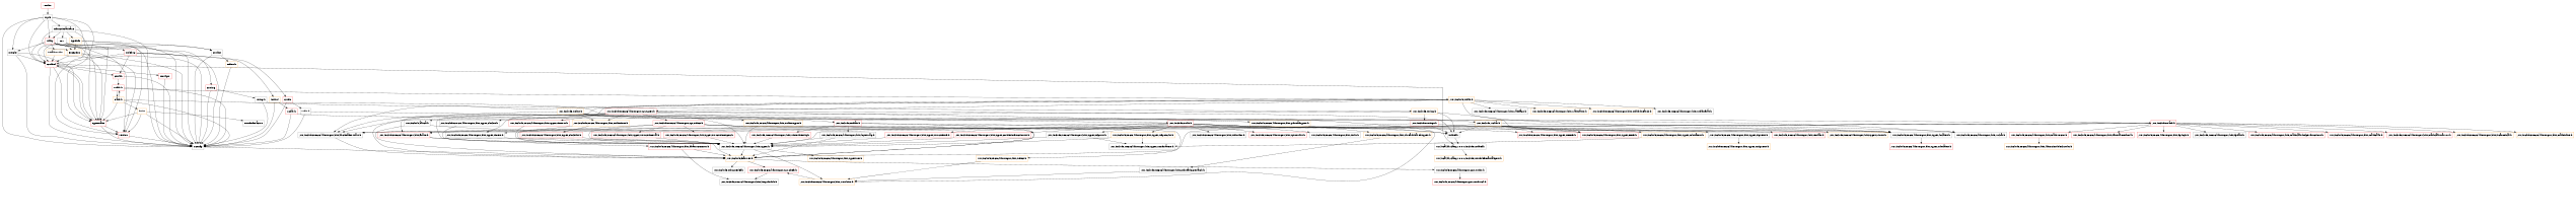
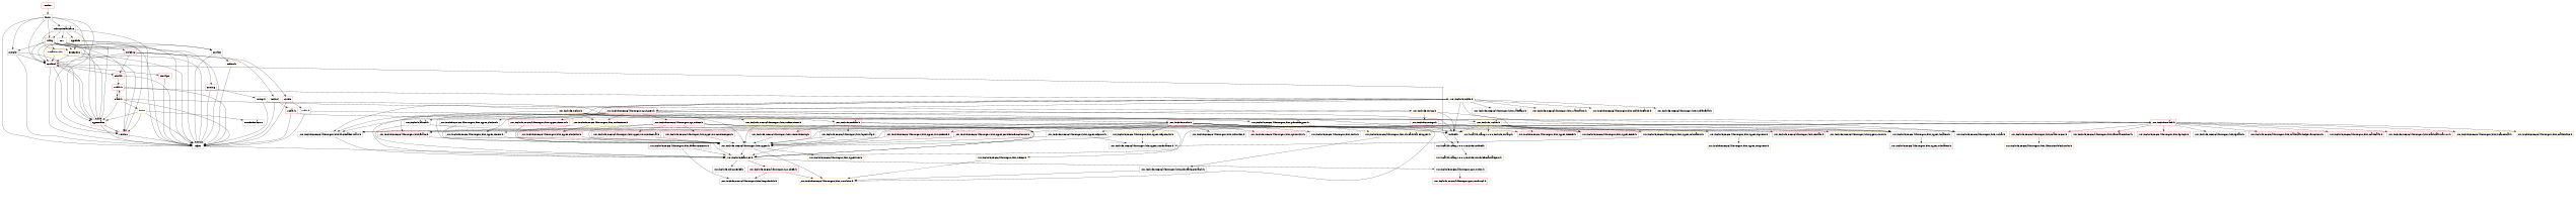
  digraph {
    node [color=red shape=box]
    n1 [label="\<stdin\>"]
-   n2 [color=gray40 label=tuple]
+   n2 [color=gray40 label=linux]
    n3 [color=gray40 label=__tuple]
    n4 [label=cstddef]
    n5 [label=version]
    n6 [label=type_traits]
    n7 [color=gray40 label=__functional_base]
-   n8 [color=gray40 label=__config]
+   n8 [color=gray40 label=__fpos]
    n9 [label=utility]
    n10 [color=gray40 label="/usr/local/lib/clang/10.0.0/include/stddef.h"]
    n11 [label=__nullptr]
    n12 [label=cstdlib]
    n13 [color=darkorange label=typeinfo]
    n14 [color=darkorange label=exception]
    n15 [color=gray40 label=new]
    n16 [color=darkorange label="/usr/include/features.h"]
    n17 [color=gray40 label=cstdint]
    n18 [color=darkorange label=initializer_list]
    n19 [label=cstring]
    n20 [label=__debug]
    n21 [color=gray40 label="/usr/include/x86_64-linux-gnu/bits/stdio_lim.h"]
    n22 [label="/usr/include/x86_64-linux-gnu/bits/sys_errlist.h"]
    n23 [color=gray40 label="/usr/include/x86_64-linux-gnu/bits/stdio.h"]
    n24 [color=darkorange label="/usr/local/lib/clang/10.0.0/include/__stddef_max_align_t.h"]
    n25 [color=darkorange label="stdint.h"]
    n26 [color=gray40 label="/usr/include/stdc-predef.h"]
    n27 [label="/usr/include/x86_64-linux-gnu/sys/cdefs.h"]
    n28 [color=gray40 label="/usr/include/x86_64-linux-gnu/gnu/stubs.h"]
    n29 [label="stdlib.h"]
    n30 [color=darkorange label="/usr/include/stdlib.h"]
    n31 [color=darkorange label="math.h"]
    n32 [color=gray40 label="/usr/include/x86_64-linux-gnu/bits/libc-header-start.h"]
    n33 [color=gray40 label="stddef.h"]
    n34 [color=gray40 label="/usr/include/x86_64-linux-gnu/bits/waitflags.h"]
    n35 [color=darkorange label="/usr/include/x86_64-linux-gnu/bits/waitstatus.h"]
    n36 [label="/usr/include/x86_64-linux-gnu/bits/floatn.h"]
    n37 [color=gray40 label="/usr/include/x86_64-linux-gnu/bits/types/locale_t.h"]
    n38 [label="/usr/include/x86_64-linux-gnu/sys/types.h"]
    n39 [color=gray40 label="/usr/include/alloca.h"]
    n40 [color=darkorange label="/usr/include/x86_64-linux-gnu/bits/stdlib-bsearch.h"]
    n41 [color=gray40 label="/usr/include/x86_64-linux-gnu/bits/stdlib-float.h"]
    n42 [label="/usr/include/math.h"]
    n43 [color=darkorange label=limits]
    n44 [label="/usr/include/x86_64-linux-gnu/bits/floatn-common.h"]
    n45 [label="/usr/include/x86_64-linux-gnu/bits/types/__locale_t.h"]
    n46 [color=gray40 label="/usr/include/x86_64-linux-gnu/bits/types.h"]
    n47 [color=gray40 label="/usr/include/x86_64-linux-gnu/bits/types/clock_t.h"]
    n48 [color=gray40 label="/usr/include/x86_64-linux-gnu/bits/types/time_t.h"]
    n49 [label="/usr/include/x86_64-linux-gnu/bits/types/timer_t.h"]
    n50 [color=darkorange label="/usr/include/x86_64-linux-gnu/bits/stdint-intn.h"]
    n51 [label="/usr/include/endian.h"]
    n52 [label="/usr/include/x86_64-linux-gnu/sys/select.h"]
    n53 [color=darkorange label="/usr/include/x86_64-linux-gnu/bits/pthreadtypes.h"]
    n54 [color=gray40 label="/usr/include/x86_64-linux-gnu/bits/long-double.h"]
    n55 [color=darkorange label="/usr/include/x86_64-linux-gnu/bits/wordsize.h"]
    n56 [label="/usr/include/x86_64-linux-gnu/gnu/stubs-64.h"]
    n57 [color=darkorange label="/usr/include/x86_64-linux-gnu/bits/typesizes.h"]
    n58 [label="/usr/include/x86_64-linux-gnu/bits/types/clockid_t.h"]
    n59 [label="/usr/include/x86_64-linux-gnu/bits/endian.h"]
    n60 [color=gray40 label="/usr/include/x86_64-linux-gnu/bits/byteswap.h"]
    n61 [label="/usr/include/x86_64-linux-gnu/bits/uintn-identity.h"]
    n62 [color=darkorange label="/usr/include/x96_64-linux-gnu/bits/select.h"]
    n63 [color=gray40 label="/usr/include/x86_64-linux-gnu/bits/types/sigset_t.h"]
    n64 [label="/usr/include/x86_64-linux-gnu/bits/types/struct_timeval.h"]
    n65 [label="/usr/include/x86_64-linux-gnu/bits/types/struct_timespec.h"]
    n66 [color=darkorange label="/usr/include/x86_64-linux-gnu/bits/thread-shared-types.h"]
    n67 [color=darkorange label="/usr/include/x86_64-linux-gnu/bits/types/__sigset_t.h"]
    n68 [color=gray40 label="/usr/include/x86_64-linux-gnu/bits/pthreadtypes-arch.h"]
    n69 [label="/usr/include/x86_64-linux-gnu/bits/math-vector.h"]
    n70 [label="/usr/include/x86_64-linux-gnu/bits/flt-eval-method.h"]
    n71 [label="/usr/include/x86_64-linux-gnu/bits/fp-logb.h"]
    n72 [color=gray40 label="/usr/include/x86_64-linux-gnu/bits/fp-fast.h"]
    n73 [label="/usr/include/x86_64-linux-gnu/bits/mathcalls-helper-functions.h"]
    n74 [label="/usr/include/x86_64-linux-gnu/bits/mathcalls.h"]
    n75 [label="/usr/include/x86_64-linux-gnu/bits/mathcalls-narrow.h"]
    n76 [color=darkorange label="/usr/include/x86_64-linux-gnu/bits/iscanonical.h"]
    n77 [color=darkorange label="/usr/include/x86_64-linux-gnu/bits/mathinline.h"]
    n78 [color=gray40 label=__undef_macros]
    n79 [color=darkorange label="/usr/include/x86_64-linux-gnu/bits/libm-simd-decl-stubs.h"]
    n80 [color=darkorange label="/usr/include/stdint.h"]
    n81 [color=gray40 label="/usr/include/x86_64-linux-gnu/bits/wchar.h"]
-   n82 [color=darkorange label="/usr/include/x86_64-linux-gnu/bits/stdint-types.h"]
+   n82 [color=darkorange label="/usr/include/x86_64-linux-gnu/bits/stdint-uintn.h"]
    n83 [color=gray40 label="string.h"]
    n84 [color=darkorange label=iosfwd]
    n85 [label=cstdio]
    n86 [color=darkorange label="/usr/include/string.h"]
    n87 [label="/usr/include/strings.h"]
    n88 [label="wchar.h"]
    n89 [color=gray40 label="stdio.h"]
    n90 [color=darkorange label="/usr/include/wchar.h"]
+   n91 [color=darkorange label="/usr/local/lib/clang/10.0.0/include/stdarg.h"]
    n92 [color=darkorange label="/usr/include/x86_64-linux-gnu/bits/types/wint_t.h"]
    n93 [color=darkorange label="/usr/include/x86_64-linux-gnu/bits/types/mbstate_t.h"]
    n94 [label="/usr/include/x86_64-linux-gnu/bits/types/__FILE.h"]
    n95 [label="/usr/include/x86_64-linux-gnu/bits/types/FILE.h"]
    n96 [color=gray40 label="/usr/include/x86_64-linux-gnu/bits/types/__mbstate_t.h"]
    n97 [label="/usr/include/stdio.h"]
    n98 [color=gray40 label="/usr/include/x86_64-linux-gnu/bits/types/__fpos_t.h"]
    n99 [color=darkorange label="/usr/include/x86_64-linux-gnu/bits/types/__fpos64_t.h"]
    n100 [label="/usr/include/x86_64-linux-gnu/bits/types/struct_FILE.h"]
    n101 [label="/usr/include/x86_64-linux-gnu/bits/types/cookie_io_functions_t.h"]
    n1 -> n2
    n2 -> n3
    n2 -> n4
    n2 -> n5
    n2 -> n6
    n2 -> n7
    n2 -> n8
    n2 -> n9
    n3 -> n4
    n3 -> n6
    n3 -> n8
    n4 -> n5
    n4 -> n6
    n4 -> n8
    n4 -> n10
    n4 -> n11
    n4 -> n12
    n5 -> n8
    n6 -> n4
    n6 -> n5
    n6 -> n8
    n7 -> n6
    n7 -> n8
    n7 -> n9
    n7 -> n13
    n7 -> n14
    n7 -> n15
    n8 -> n16
    n9 -> n3
    n9 -> n4
    n9 -> n5
    n9 -> n6
    n9 -> n8
    n9 -> n17
    n9 -> n18
    n9 -> n19
    n9 -> n20
    n10 -> n24
    n11 -> n8
    n12 -> n8
    n12 -> n29
    n13 -> n4
    n13 -> n8
    n13 -> n14
    n13 -> n17
    n14 -> n4
    n14 -> n5
    n14 -> n6
    n14 -> n8
    n15 -> n4
    n15 -> n5
    n15 -> n6
    n15 -> n8
    n15 -> n14
    n16 -> n26
    n16 -> n27
    n16 -> n28
    n17 -> n8
    n17 -> n25
    n18 -> n4
    n18 -> n8
    n19 -> n8
    n19 -> n83
    n20 -> n4
    n20 -> n8
    n20 -> n12
    n20 -> n84
    n20 -> n85
    n25 -> n8
    n27 -> n54
-   n55 -> n27
+   n27 -> n55
    n28 -> n56
    n29 -> n8
    n29 -> n30
    n29 -> n31
    n30 -> n32
+   n30 -> n33
    n30 -> n34
    n30 -> n35
    n30 -> n36
    n30 -> n37
    n30 -> n38
    n30 -> n39
    n30 -> n40
    n30 -> n41
    n31 -> n6
    n31 -> n8
    n31 -> n29
    n31 -> n42
    n31 -> n43
    n32 -> n16
    n33 -> n10
    n36 -> n16
-   n36 -> n44
    n37 -> n45
    n38 -> n16
    n38 -> n33
    n38 -> n46
    n38 -> n47
    n38 -> n48
    n38 -> n49
    n38 -> n50
    n38 -> n51
    n38 -> n52
    n38 -> n53
    n39 -> n16
    n39 -> n33
    n42 -> n32
    n42 -> n36
    n42 -> n46
    n42 -> n69
    n42 -> n70
    n42 -> n71
    n42 -> n72
    n42 -> n73
    n42 -> n74
    n42 -> n75
    n42 -> n76
    n42 -> n77
    n43 -> n5
    n43 -> n6
    n43 -> n8
    n43 -> n78
    n44 -> n16
    n44 -> n54
    n46 -> n16
    n46 -> n55
    n46 -> n57
    n47 -> n46
    n48 -> n46
    n49 -> n46
    n50 -> n46
    n50 -> n58
    n51 -> n16
    n51 -> n59
    n51 -> n60
    n51 -> n61
    n52 -> n16
    n52 -> n46
    n52 -> n48
    n52 -> n62
    n52 -> n63
    n52 -> n64
    n52 -> n65
    n53 -> n66
    n58 -> n46
    n60 -> n16
    n60 -> n46
    n61 -> n46
    n62 -> n55
    n63 -> n67
    n64 -> n46
    n65 -> n46
    n66 -> n68
    n68 -> n55
    n69 -> n79
    n80 -> n32
    n80 -> n46
    n80 -> n50
    n80 -> n55
    n80 -> n81
    n80 -> n82
    n82 -> n46
    n83 -> n8
    n83 -> n86
    n84 -> n8
    n84 -> n88
    n85 -> n8
    n85 -> n89
    n86 -> n32
    n86 -> n33
    n86 -> n37
    n86 -> n87
    n87 -> n16
    n87 -> n33
    n87 -> n37
    n88 -> n8
    n88 -> n90
    n89 -> n8
    n89 -> n97
    n90 -> n33
    n90 -> n36
    n90 -> n37
    n90 -> n81
+   n90 -> n91
    n90 -> n92
    n90 -> n93
    n90 -> n94
    n90 -> n95
    n93 -> n96
    n97 -> n21
    n97 -> n22
    n97 -> n23
    n97 -> n32
    n97 -> n33
+   n97 -> n46
+   n97 -> n91
    n97 -> n94
    n97 -> n95
    n97 -> n98
    n97 -> n99
    n97 -> n100
    n97 -> n101
    n98 -> n46
    n98 -> n96
    n99 -> n46
    n99 -> n96
    n100 -> n46
    n101 -> n46
  }
